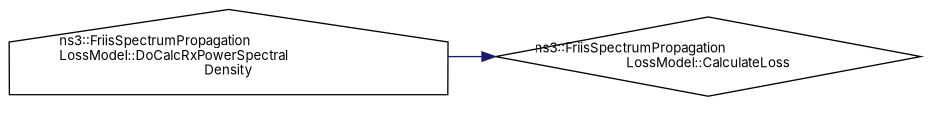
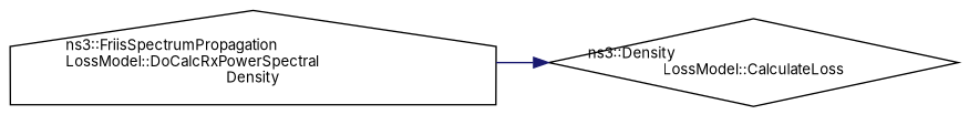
  digraph {
    rankdir=RL
    fontname=Inter
    node [color=black fillcolor=white fontname=Inter fontsize=10 style=filled]
-   n1 [fontcolor=black height=0.2 label="ns3::FriisSpectrumPropagation\lLossModel::CalculateLoss" shape=diamond width=0.4]
+   n1 [fontcolor=black height=0.2 label="ns3::Density\lLossModel::CalculateLoss" shape=diamond width=0.4]
    n2 [height=0.2 label="ns3::FriisSpectrumPropagation\lLossModel::DoCalcRxPowerSpectral\lDensity" shape=house width=0.4]
    n1 -> n2 [color=midnightblue dir=back fontname=Inter fontsize=10 labelfontname=Helvetica labelfontsize=10 style=solid]
  }
